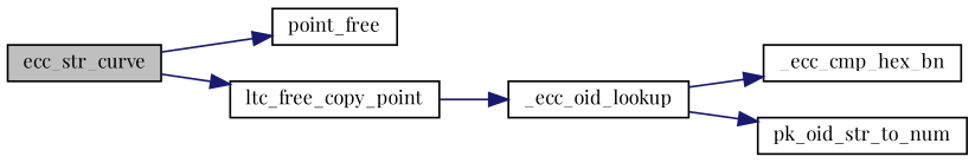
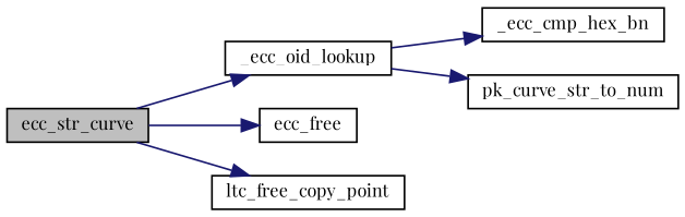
  digraph {
    fontname="Playfair Display"
    rankdir=LR
    node [color=black fillcolor=white fontname="Playfair Display" fontsize=10 shape=record style=filled]
    edge [color=midnightblue fontname="Playfair Display" fontsize=10 labelfontname=Helvetica labelfontsize=10 style=solid]
    n1 [fillcolor=grey75 fontcolor=black height=0.2 label=ecc_str_curve width=0.4]
    n2 [height=0.2 label=_ecc_oid_lookup width=0.4]
-   n3 [height=0.2 label=point_free width=0.4]
+   n3 [height=0.2 label=ecc_free width=0.4]
    n4 [height=0.2 label=ltc_free_copy_point width=0.4]
    n5 [height=0.2 label=_ecc_cmp_hex_bn width=0.4]
-   n6 [height=0.2 label=pk_oid_str_to_num width=0.4]
-   n4 -> n2
+   n6 [height=0.2 label=pk_curve_str_to_num width=0.4]
+   n1 -> n2
    n1 -> n3
    n1 -> n4
    n2 -> n5
    n2 -> n6
  }
